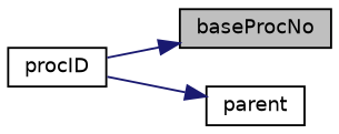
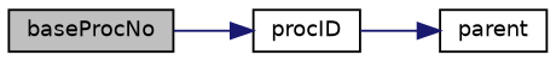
  digraph {
    rankdir=LR
    node [color=black fontname=Helvetica fontsize=10 shape=record]
    edge [color=midnightblue fontname=Helvetica fontsize=10 labelfontname=Helvetica labelfontsize=10 style=solid]
    n1 [fillcolor=grey75 fontcolor=black height=0.2 label=baseProcNo style=filled width=0.4]
    n2 [height=0.2 label=procID width=0.4]
    n3 [height=0.2 label=parent width=0.4]
-   n2 -> n1
+   n1 -> n2
    n2 -> n3
  }
